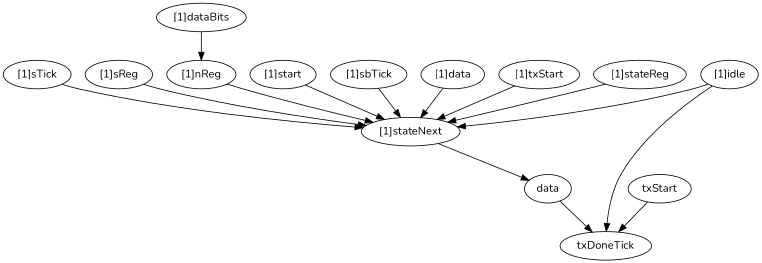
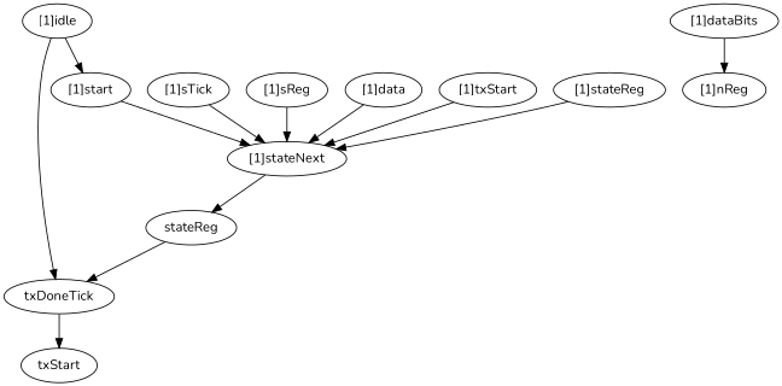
  strict digraph {
    fontname=Nunito
    node [complexity=5 fontname=Nunito importance=0.3145235415 rank=0.0629047083001]
    edge [fontname=Nunito]
    "[1]stateNext" [complexity=3 importance=0.290179975432 rank=0.0967266584775]
    "[1]idle"
    txDoneTick [complexity=0 importance=0.0328385593847 rank=0.0]
-   stateReg [complexity=1 importance=0.18431339351 rank=0.18431339351 label=data]
+   stateReg [complexity=1 importance=0.18431339351 rank=0.18431339351]
    "[1]sTick" [complexity=6 importance=0.894883492365 rank=0.149147248728]
    txStart [complexity=1 importance=0.0571821254527 rank=0.0571821254527]
    "[1]sReg" [complexity=7 importance=0.931514754019 rank=0.133073536288]
    "[1]nReg" [importance=0.347043983768 rank=0.0694087967536]
    "[1]start"
-   "[1]sbTick"
    "[1]data"
    "[1]txStart" [complexity=4 rank=0.0786308853751]
    "[1]dataBits"
    "[1]stateReg" [complexity=6 importance=1.53669759252 rank=0.25611626542]
    "[1]stateNext" -> stateReg
-   "[1]idle" -> "[1]stateNext"
+   "[1]idle" -> "[1]start"
    "[1]idle" -> txDoneTick
    stateReg -> txDoneTick
    "[1]sTick" -> "[1]stateNext"
-   txStart -> txDoneTick
+   txDoneTick -> txStart
    "[1]sReg" -> "[1]stateNext"
-   "[1]nReg" -> "[1]stateNext"
    "[1]start" -> "[1]stateNext"
-   "[1]sbTick" -> "[1]stateNext"
    "[1]data" -> "[1]stateNext"
    "[1]txStart" -> "[1]stateNext"
    "[1]dataBits" -> "[1]nReg"
    "[1]stateReg" -> "[1]stateNext"
  }
